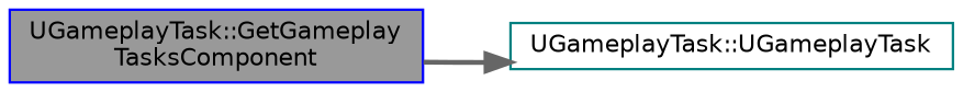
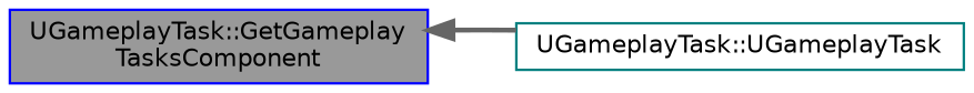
  digraph {
    rankdir=LR
    node [fontname=Helvetica fontsize=10 shape=box style=filled]
    n1 [color=blue fillcolor=grey60 fontcolor=black height=0.2 label="UGameplayTask::GetGameplay\lTasksComponent" width=0.4]
    n2 [color=teal fillcolor=white height=0.2 label="UGameplayTask::UGameplayTask" width=0.4]
-   n1 -> n2 [color=gray40 fontname=Helvetica fontsize=10 labelfontname=Helvetica labelfontsize=10 style=bold]
+   n2 -> n1 [color=gray40 fontname=Helvetica fontsize=10 labelfontname=Helvetica labelfontsize=10 style=bold]
  }
